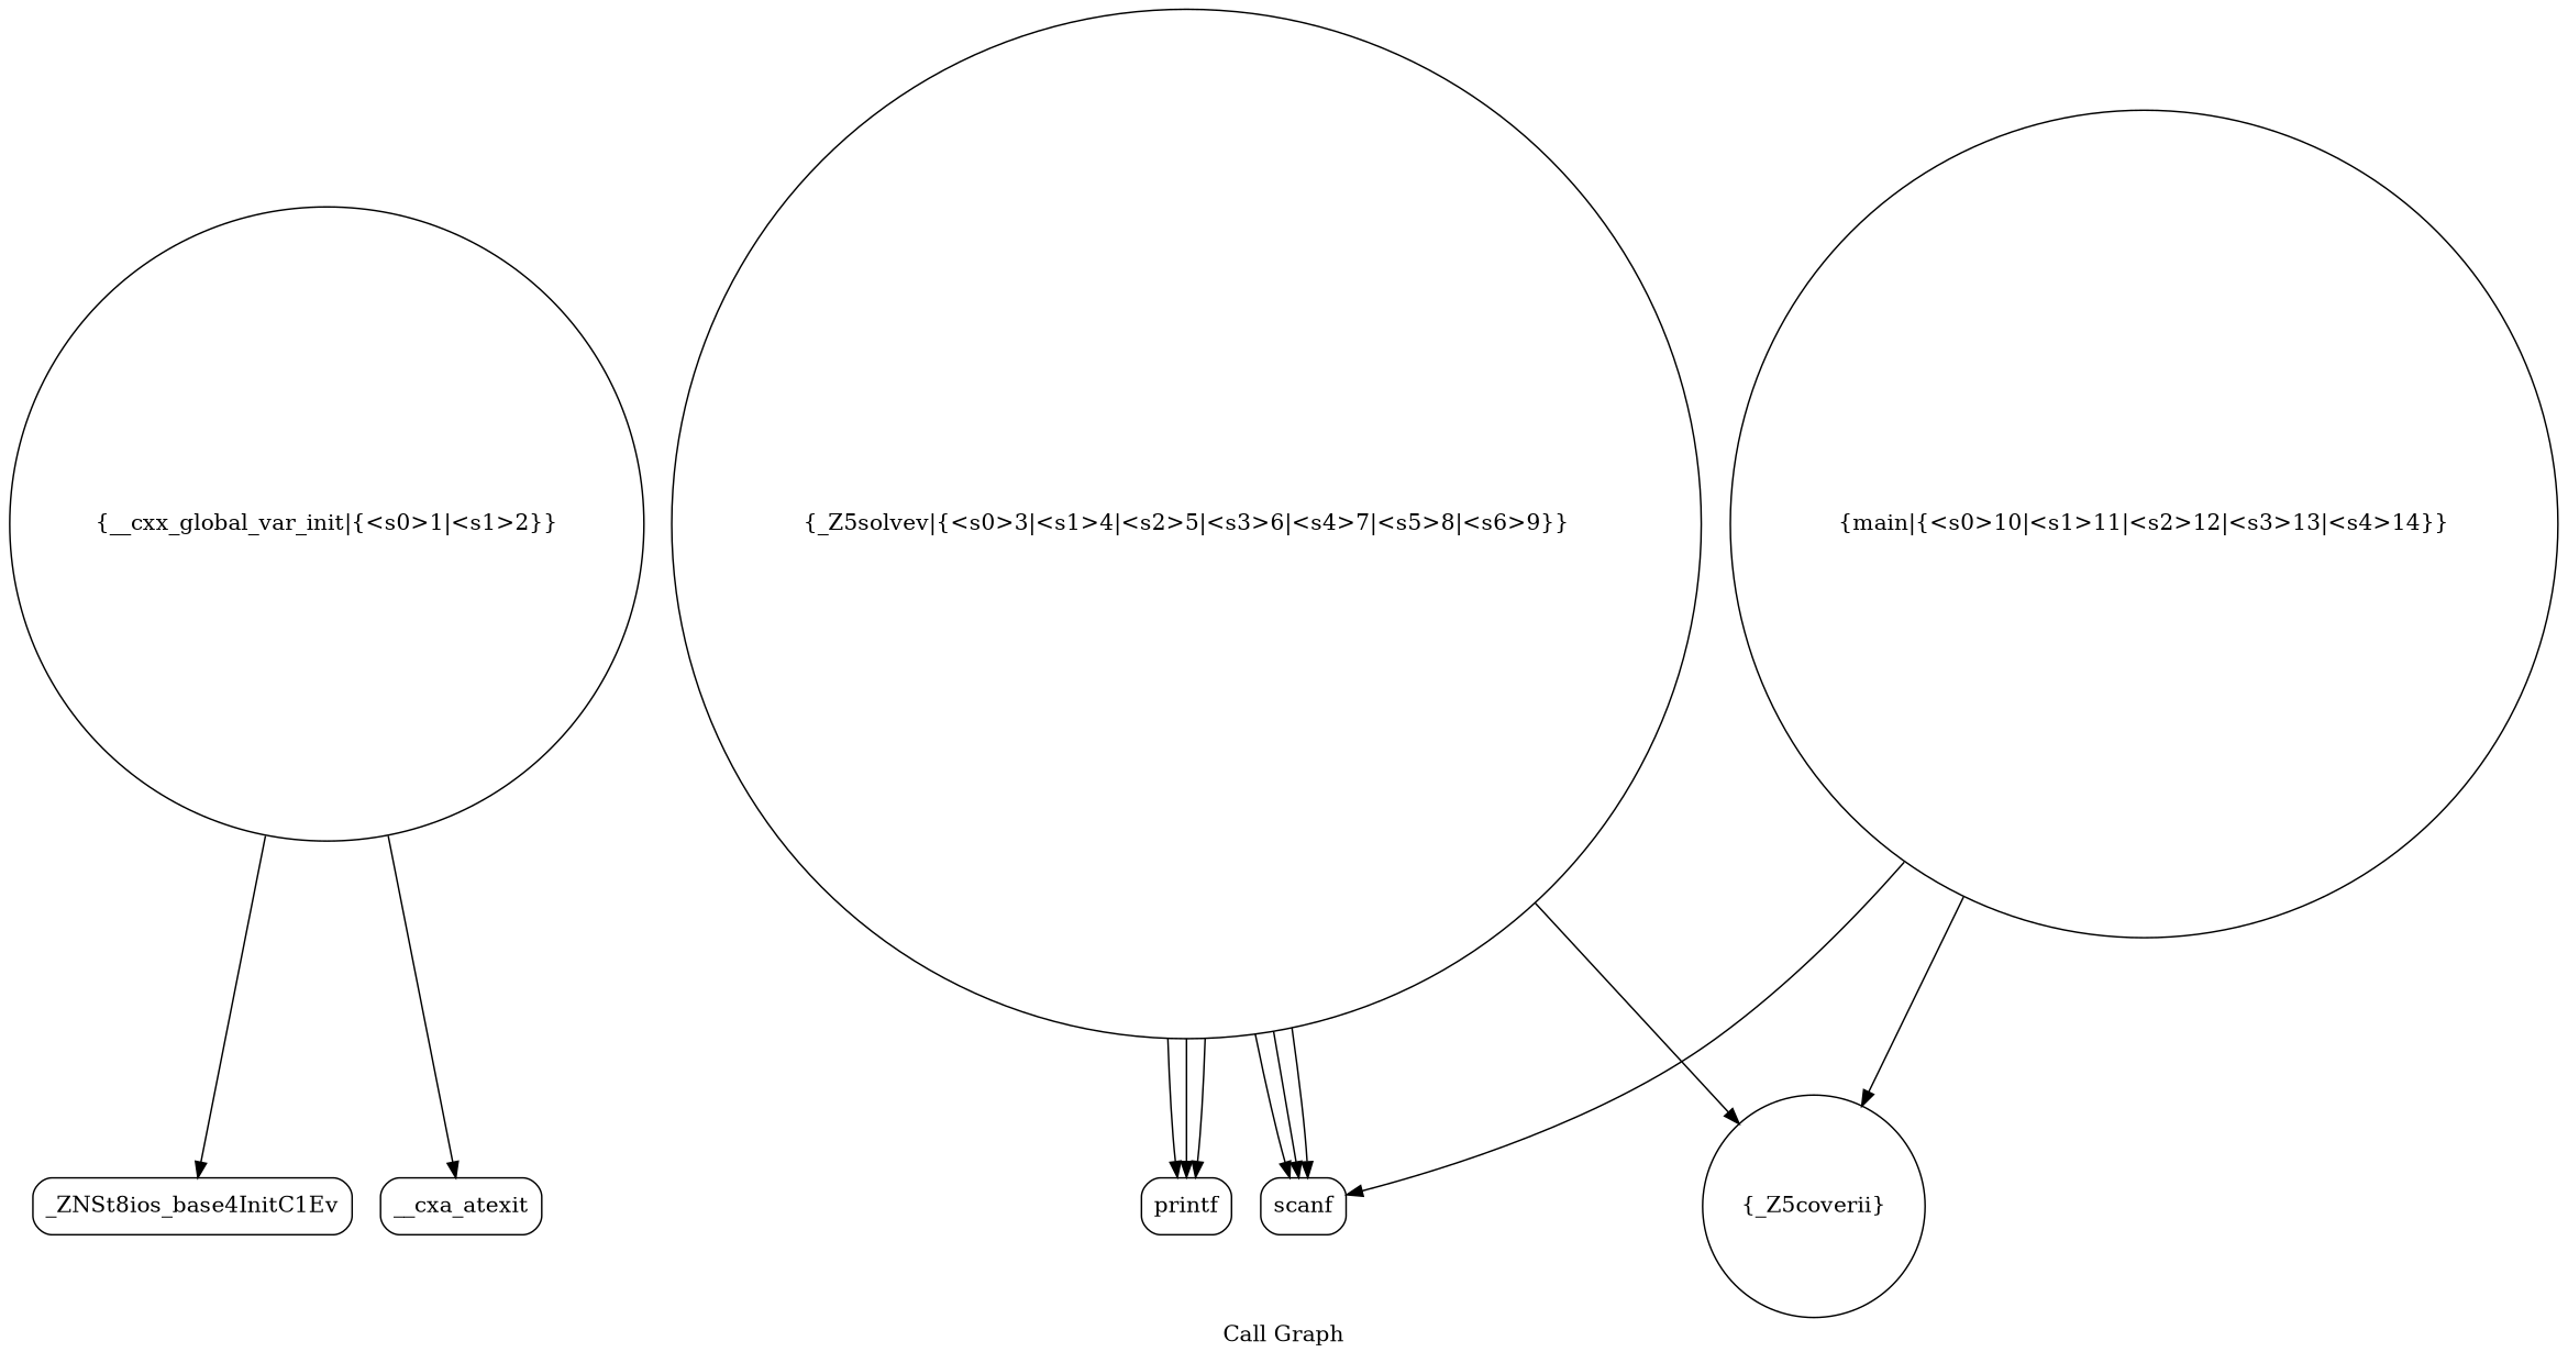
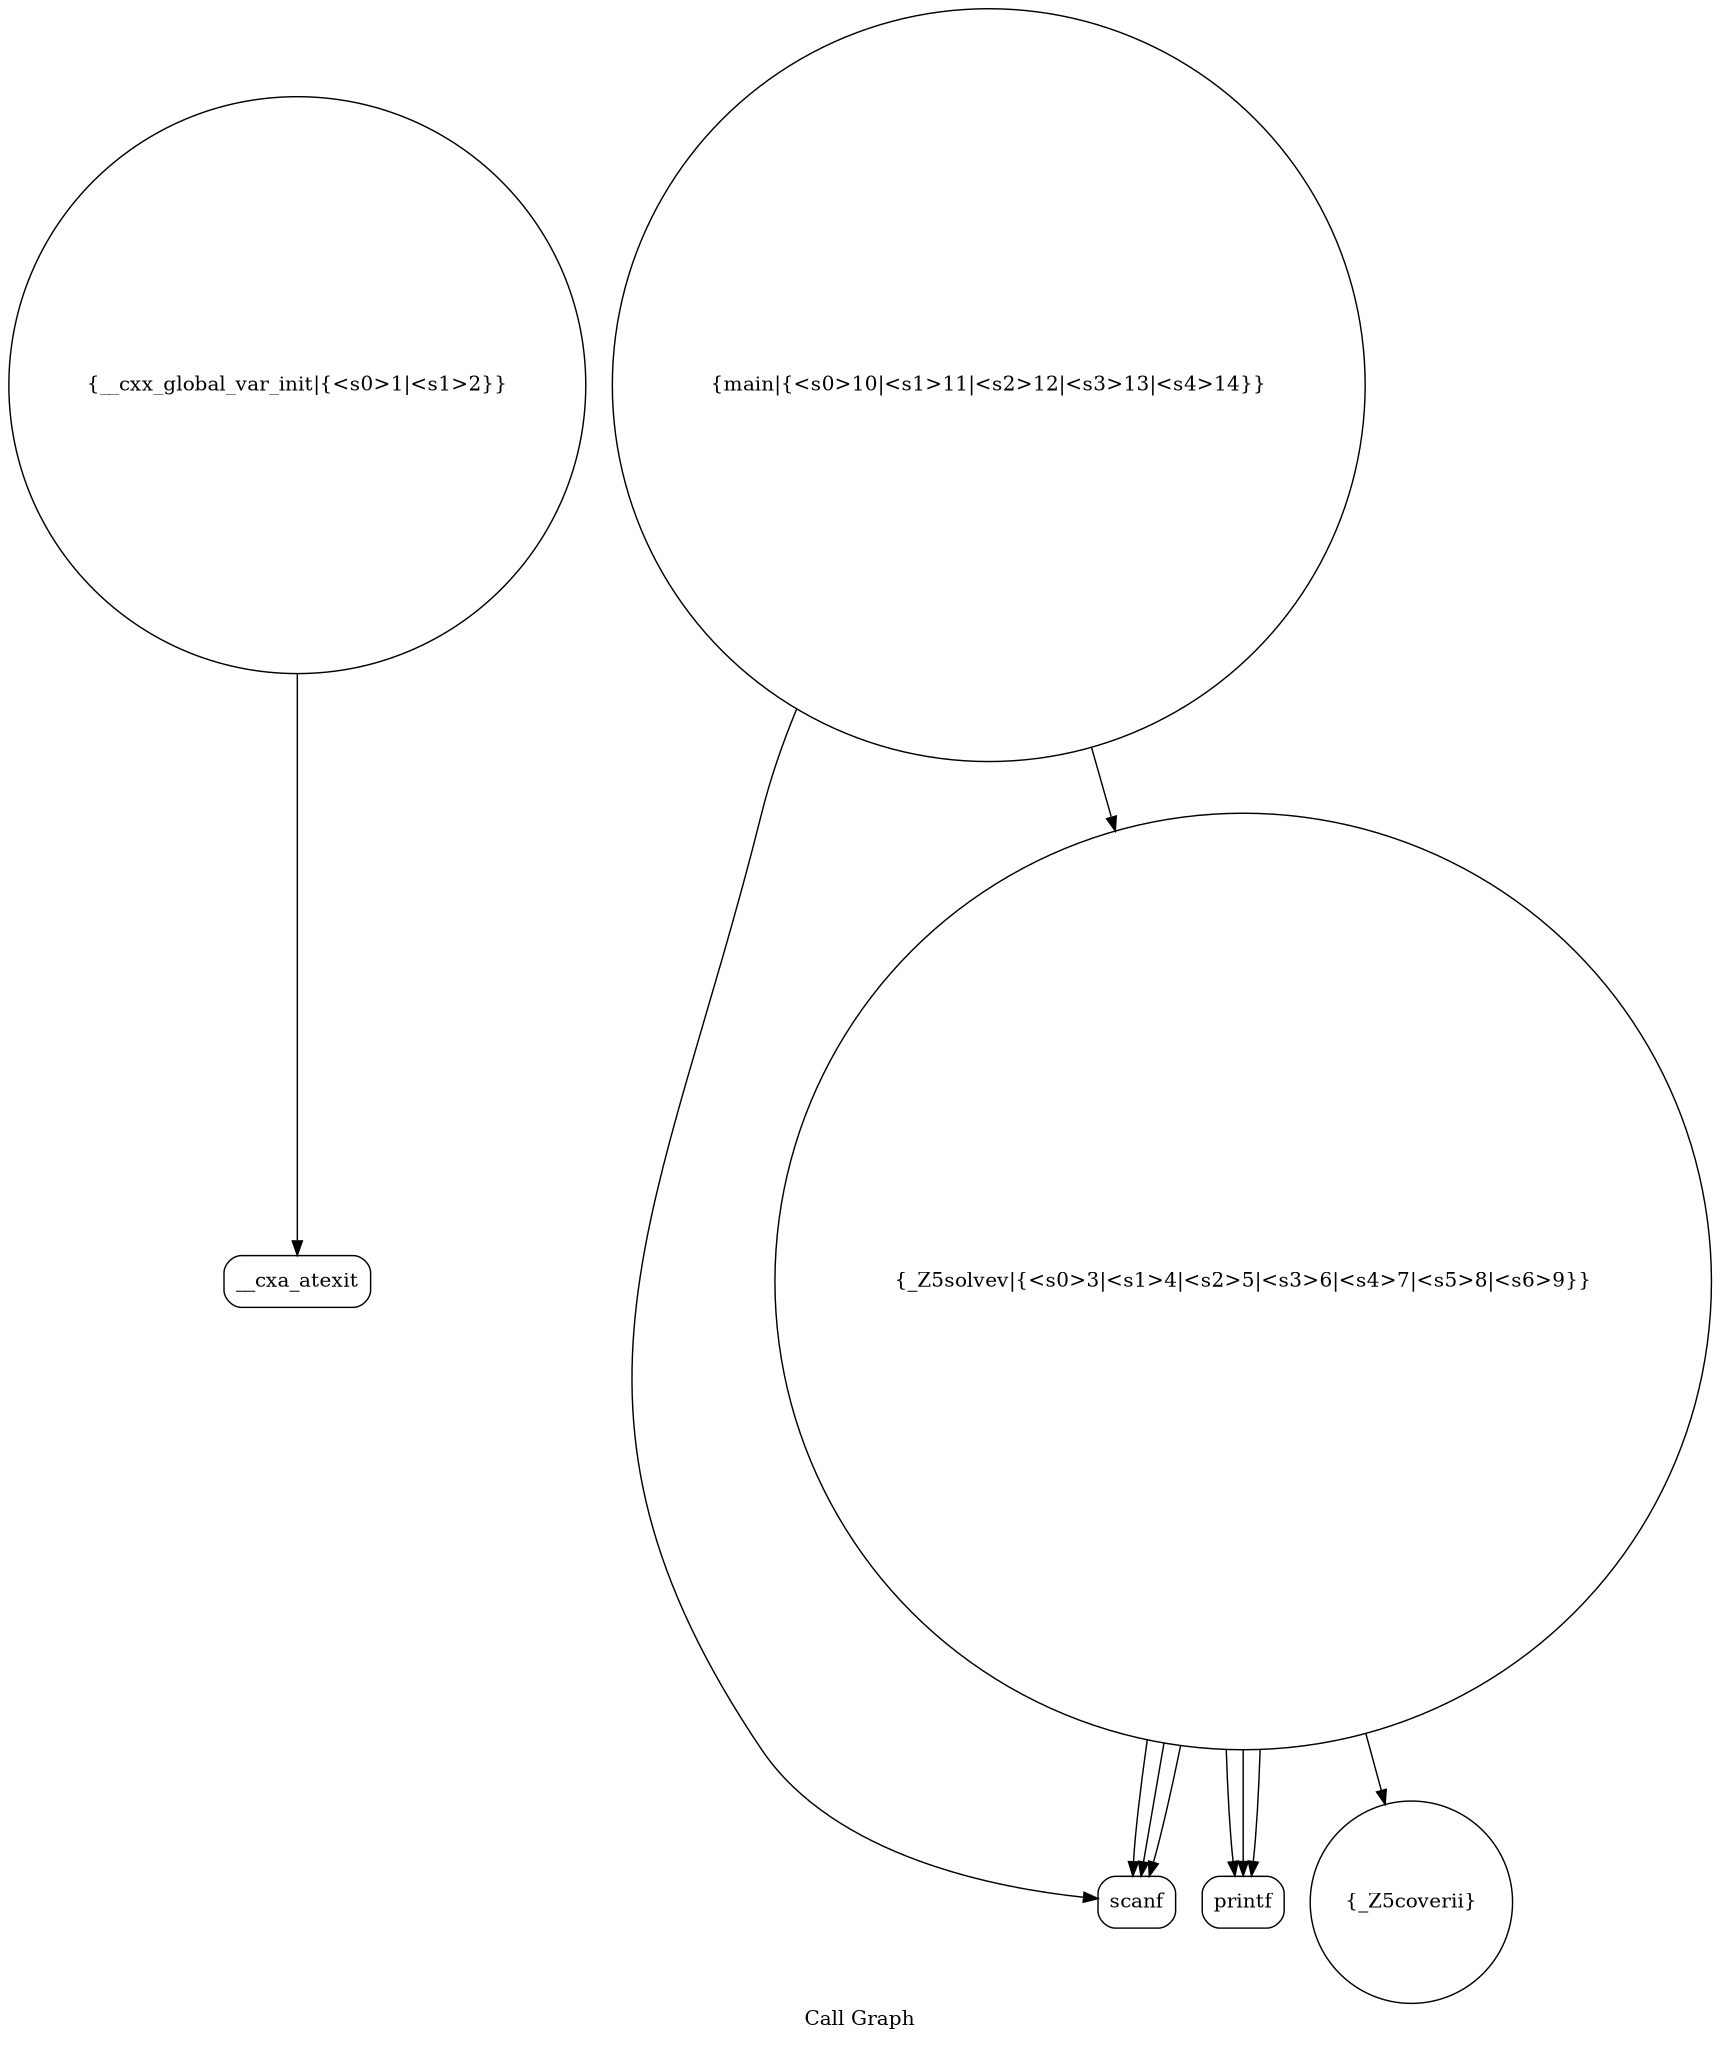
  digraph {
    label="Call Graph"
    node [shape=circle]
    edge [color=black tailport=s0]
    n1 [label="{__cxx_global_var_init|{<s0>1|<s1>2}}"]
-   n2 [label="{_ZNSt8ios_base4InitC1Ev}" shape=Mrecord]
    n3 [label="{__cxa_atexit}" shape=Mrecord]
    n4 [label="{printf}" shape=Mrecord]
    n5 [label="{_Z5coverii}"]
    n6 [label="{scanf}" shape=Mrecord]
    n7 [label="{main|{<s0>10|<s1>11|<s2>12|<s3>13|<s4>14}}"]
    n8 [label="{_Z5solvev|{<s0>3|<s1>4|<s2>5|<s3>6|<s4>7|<s5>8|<s6>9}}"]
-   n1 -> n2
    n1 -> n3 [tailport=s1]
    n7 -> n6 [tailport=s2]
-   n7 -> n5 [tailport=s4]
+   n7 -> n8 [tailport=s4]
    n8 -> n4 [tailport=s4]
    n8 -> n4 [tailport=s5]
    n8 -> n4 [tailport=s6]
    n8 -> n5 [tailport=s3]
    n8 -> n6
    n8 -> n6 [tailport=s1]
    n8 -> n6 [tailport=s2]
  }
